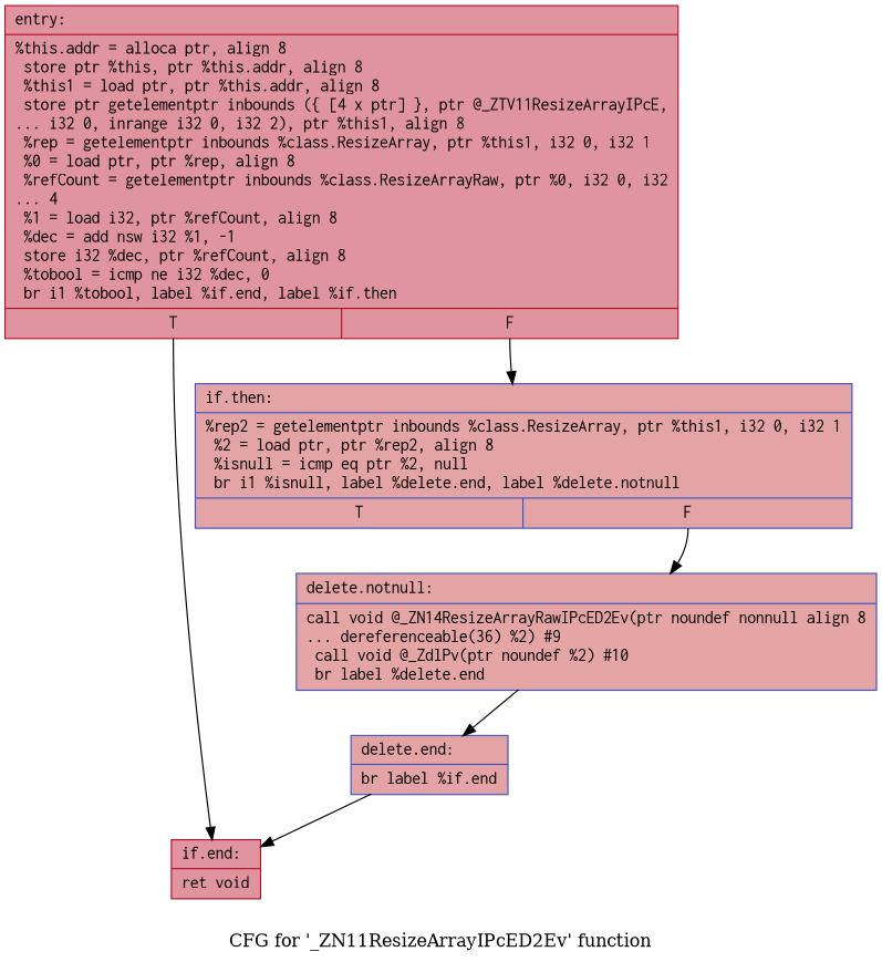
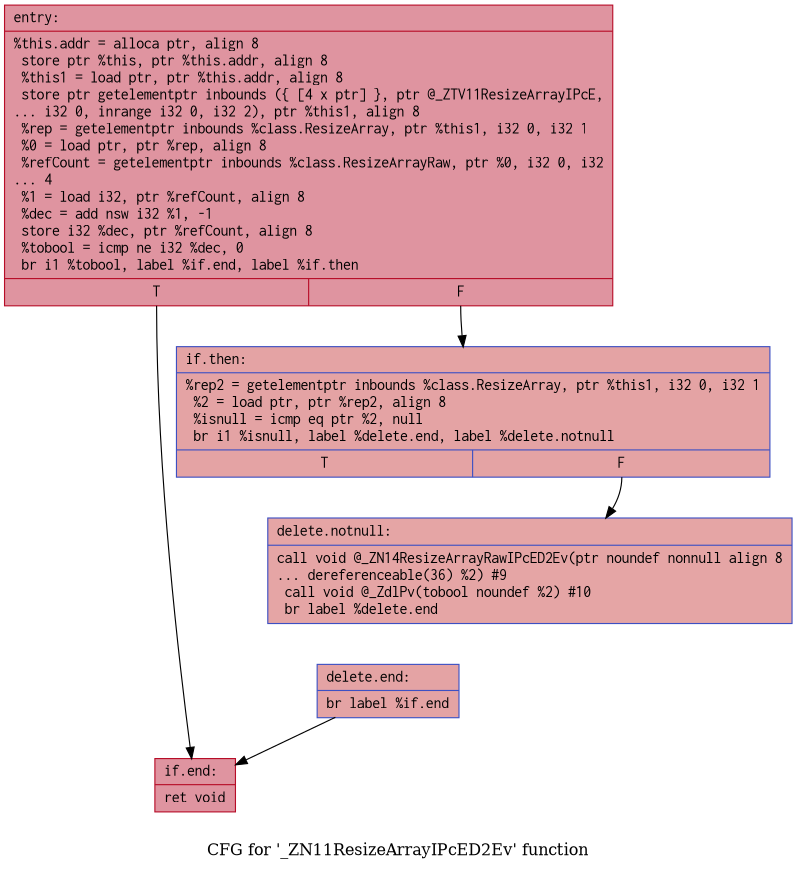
  digraph {
    label="CFG for '_ZN11ResizeArrayIPcED2Ev' function"
    node [color="#3d50c3ff" fillcolor="#b70d2870" fontname=Courier shape=record style=filled]
    n1 [color="#b70d28ff" label="{entry:\l|  %this.addr = alloca ptr, align 8\l  store ptr %this, ptr %this.addr, align 8\l  %this1 = load ptr, ptr %this.addr, align 8\l  store ptr getelementptr inbounds (\{ [4 x ptr] \}, ptr @_ZTV11ResizeArrayIPcE,\l... i32 0, inrange i32 0, i32 2), ptr %this1, align 8\l  %rep = getelementptr inbounds %class.ResizeArray, ptr %this1, i32 0, i32 1\l  %0 = load ptr, ptr %rep, align 8\l  %refCount = getelementptr inbounds %class.ResizeArrayRaw, ptr %0, i32 0, i32\l... 4\l  %1 = load i32, ptr %refCount, align 8\l  %dec = add nsw i32 %1, -1\l  store i32 %dec, ptr %refCount, align 8\l  %tobool = icmp ne i32 %dec, 0\l  br i1 %tobool, label %if.end, label %if.then\l|{<s0>T|<s1>F}}"]
    n2 [color="#b70d28ff" label="{if.end:\l|  ret void\l}"]
    n3 [fillcolor="#c32e3170" label="{if.then:\l|  %rep2 = getelementptr inbounds %class.ResizeArray, ptr %this1, i32 0, i32 1\l  %2 = load ptr, ptr %rep2, align 8\l  %isnull = icmp eq ptr %2, null\l  br i1 %isnull, label %delete.end, label %delete.notnull\l|{<s0>T|<s1>F}}"]
-   n4 [fillcolor="#c5333470" label="{delete.notnull:\l|  call void @_ZN14ResizeArrayRawIPcED2Ev(ptr noundef nonnull align 8\l... dereferenceable(36) %2) #9\l  call void @_ZdlPv(ptr noundef %2) #10\l  br label %delete.end\l}"]
+   n4 [fillcolor="#c5333470" label="{delete.notnull:\l|  call void @_ZN14ResizeArrayRawIPcED2Ev(ptr noundef nonnull align 8\l... dereferenceable(36) %2) #9\l  call void @_ZdlPv(tobool noundef %2) #10\l  br label %delete.end\l}"]
    n5 [fillcolor="#c32e3170" label="{delete.end:\l|  br label %if.end\l}"]
    n1 -> n2 [tailport=s0]
    n1 -> n3 [tailport=s1]
    n3 -> n4 [tailport=s1]
-   n4 -> n5
    n5 -> n2
  }
